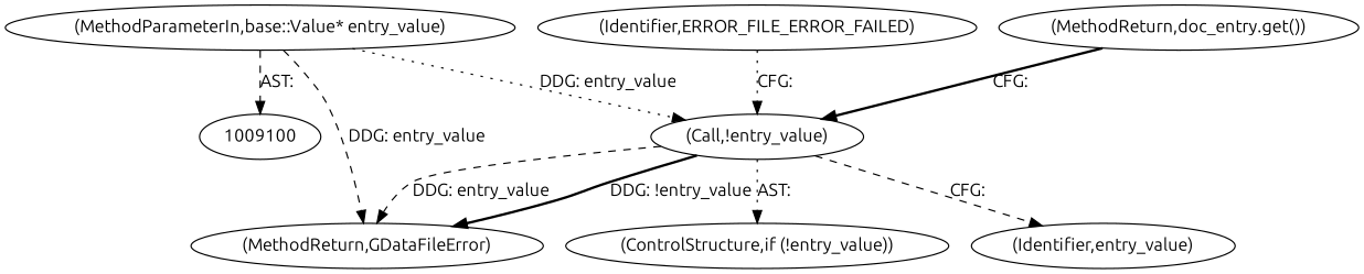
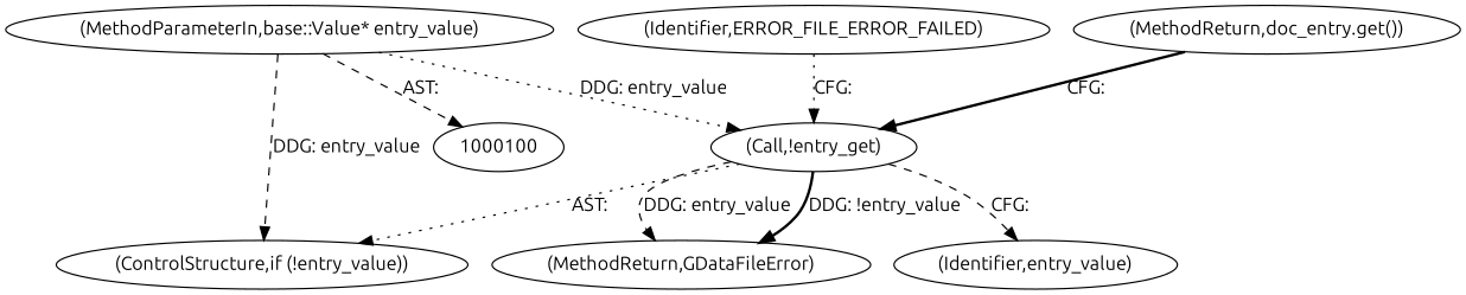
  digraph {
    fontname=Ubuntu
    node [fontname=Ubuntu]
    edge [fontname=Ubuntu style=dashed]
    n1 [label="(MethodParameterIn,base::Value* entry_value)"]
-   n2 [label="(Call,!entry_value)"]
+   n2 [label="(Call,!entry_get)"]
    n3 [label="(MethodReturn,GDataFileError)"]
-   1000100 [label=1009100]
+   1000100
    n5 [label="(ControlStructure,if (!entry_value))"]
    n6 [label="(Identifier,entry_value)"]
    n7 [label="(Identifier,ERROR_FILE_ERROR_FAILED)"]
    n8 [label="(MethodReturn,doc_entry.get())"]
    n1 -> n2 [label="DDG: entry_value" style=dotted]
-   n1 -> n3 [label="DDG: entry_value"]
+   n1 -> n5 [label="DDG: entry_value"]
    n1 -> 1000100 [label="AST: "]
    n2 -> n3 [label="DDG: !entry_value" style=bold]
    n2 -> n3 [label="DDG: entry_value"]
    n2 -> n5 [label="AST: " style=dotted]
    n2 -> n6 [label="CFG: "]
    n7 -> n2 [label="CFG: " style=dotted]
    n8 -> n2 [label="CFG: " style=bold]
  }
